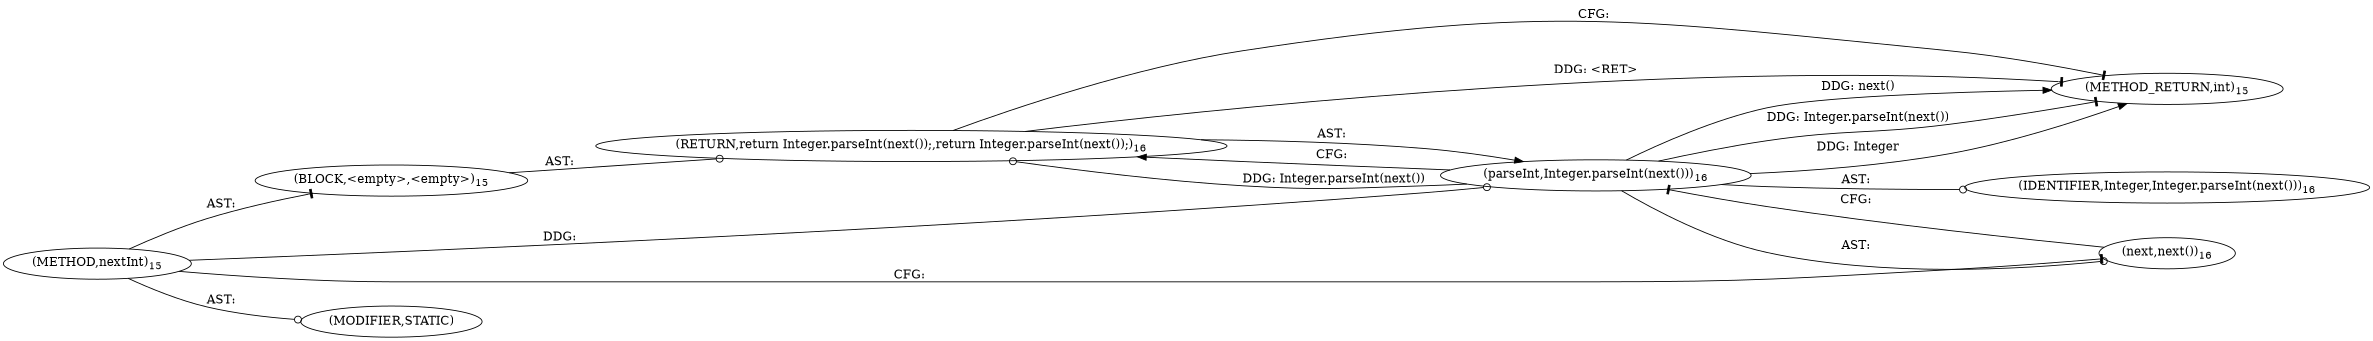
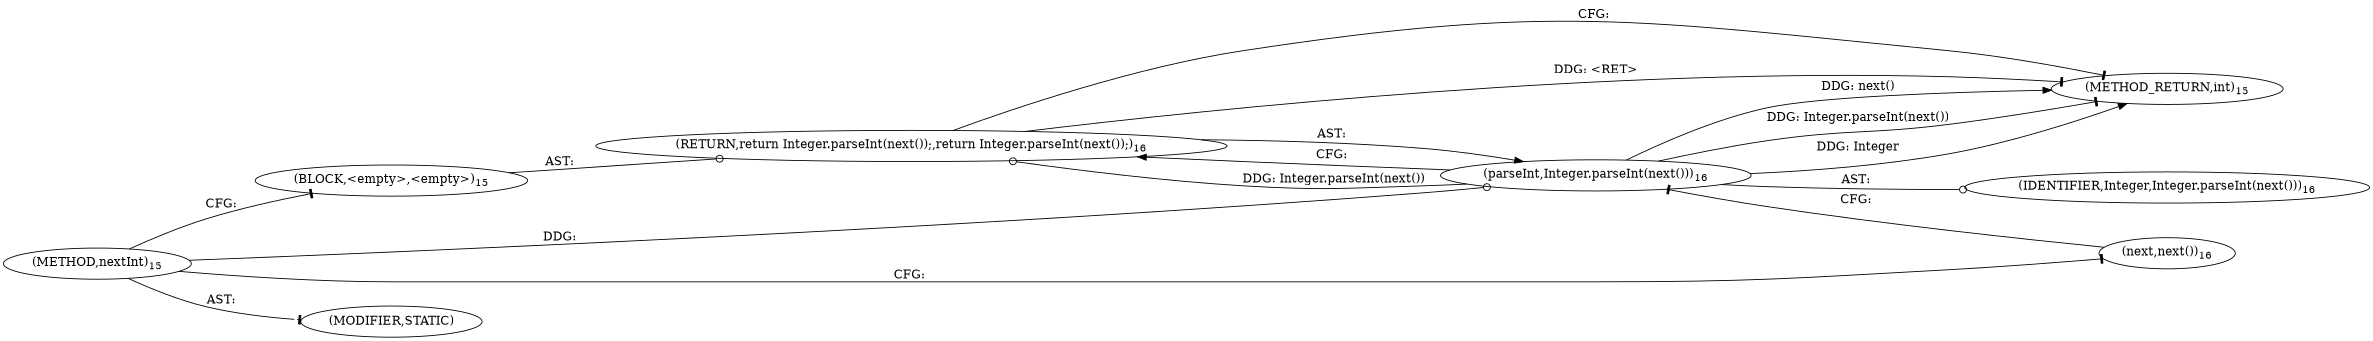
  digraph {
    rankdir=LR
    edge [arrowhead=tee]
    n1 [label=<(METHOD,nextInt)<SUB>15</SUB>>]
    n2 [label=<(BLOCK,&lt;empty&gt;,&lt;empty&gt;)<SUB>15</SUB>>]
    n3 [label=<(parseInt,Integer.parseInt(next()))<SUB>16</SUB>>]
    n4 [label=<(next,next())<SUB>16</SUB>>]
    n5 [label=<(MODIFIER,STATIC)>]
    n6 [label=<(RETURN,return Integer.parseInt(next());,return Integer.parseInt(next());)<SUB>16</SUB>>]
    n7 [label=<(METHOD_RETURN,int)<SUB>15</SUB>>]
    n8 [label=<(IDENTIFIER,Integer,Integer.parseInt(next()))<SUB>16</SUB>>]
-   n1 -> n2 [label="AST: "]
+   n1 -> n2 [label="CFG: "]
    n1 -> n3 [arrowhead=odot label="DDG: "]
    n1 -> n4 [label="CFG: "]
-   n1 -> n5 [arrowhead=odot label="AST: "]
+   n1 -> n5 [label="AST: "]
    n2 -> n6 [arrowhead=odot label="AST: "]
-   n3 -> n4 [arrowhead=odot label="AST: "]
    n3 -> n6 [arrowhead=normal label="CFG: "]
    n3 -> n6 [arrowhead=odot label="DDG: Integer.parseInt(next())"]
    n3 -> n7 [arrowhead=normal label="DDG: Integer"]
    n3 -> n7 [arrowhead=normal label="DDG: next()"]
    n3 -> n7 [label="DDG: Integer.parseInt(next())"]
    n3 -> n8 [arrowhead=odot label="AST: "]
    n4 -> n3 [label="CFG: "]
    n6 -> n3 [arrowhead=normal label="AST: "]
    n6 -> n7 [label="CFG: "]
    n6 -> n7 [label="DDG: &lt;RET&gt;"]
  }
